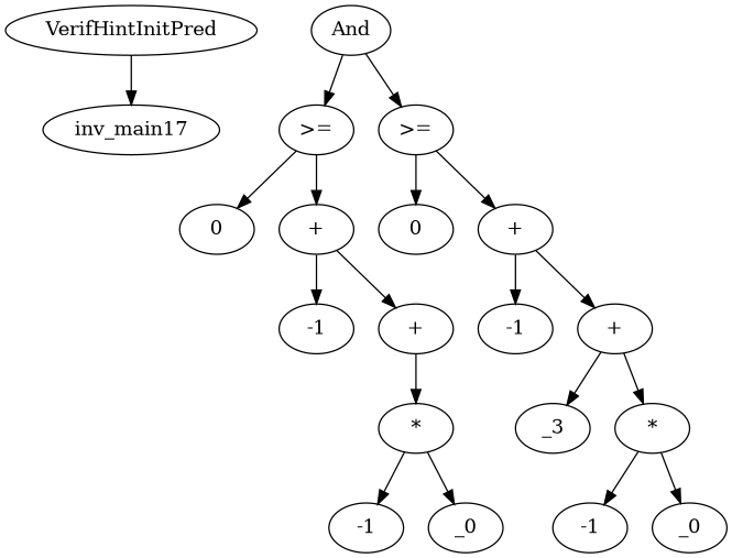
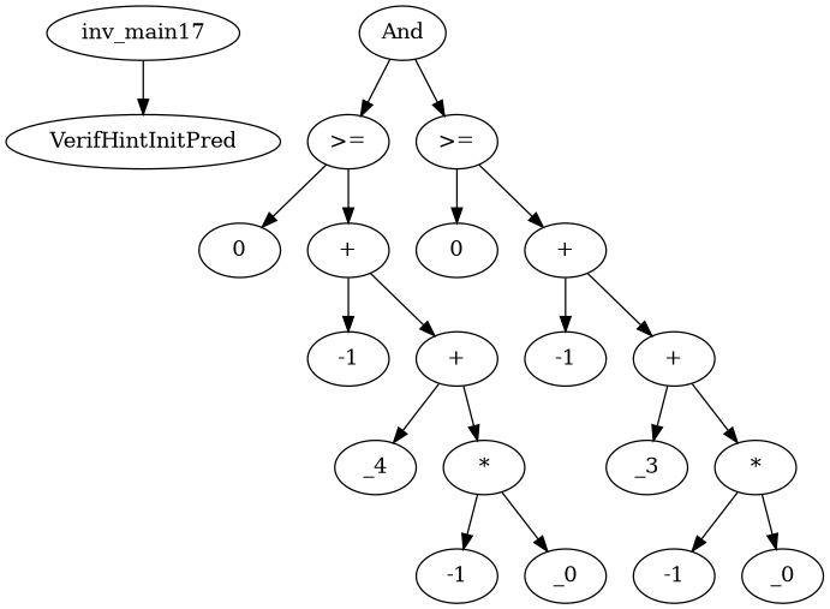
  digraph {
    n1 [label=inv_main17]
    n2 [label=VerifHintInitPred]
    n3 [label=And]
    n4 [label=">="]
    n5 [label=">="]
    n6 [label=0]
    n7 [label="+"]
    n8 [label=0]
    n9 [label="+"]
    n10 [label=-1]
    n11 [label="+"]
+   n12 [label=_4]
    n13 [label="*"]
    n14 [label=-1]
    n15 [label=_0]
    n16 [label=-1]
    n17 [label="+"]
    n18 [label=_3]
    n19 [label="*"]
    n20 [label=-1]
    n21 [label=_0]
-   n2 -> n1
+   n1 -> n2
    n3 -> n4
    n3 -> n5
    n4 -> n6
    n4 -> n7
    n5 -> n8
    n5 -> n9
    n7 -> n10
    n7 -> n11
    n9 -> n16
    n9 -> n17
+   n11 -> n12
    n11 -> n13
    n13 -> n14
    n13 -> n15
    n17 -> n18
    n17 -> n19
    n19 -> n20
    n19 -> n21
  }
